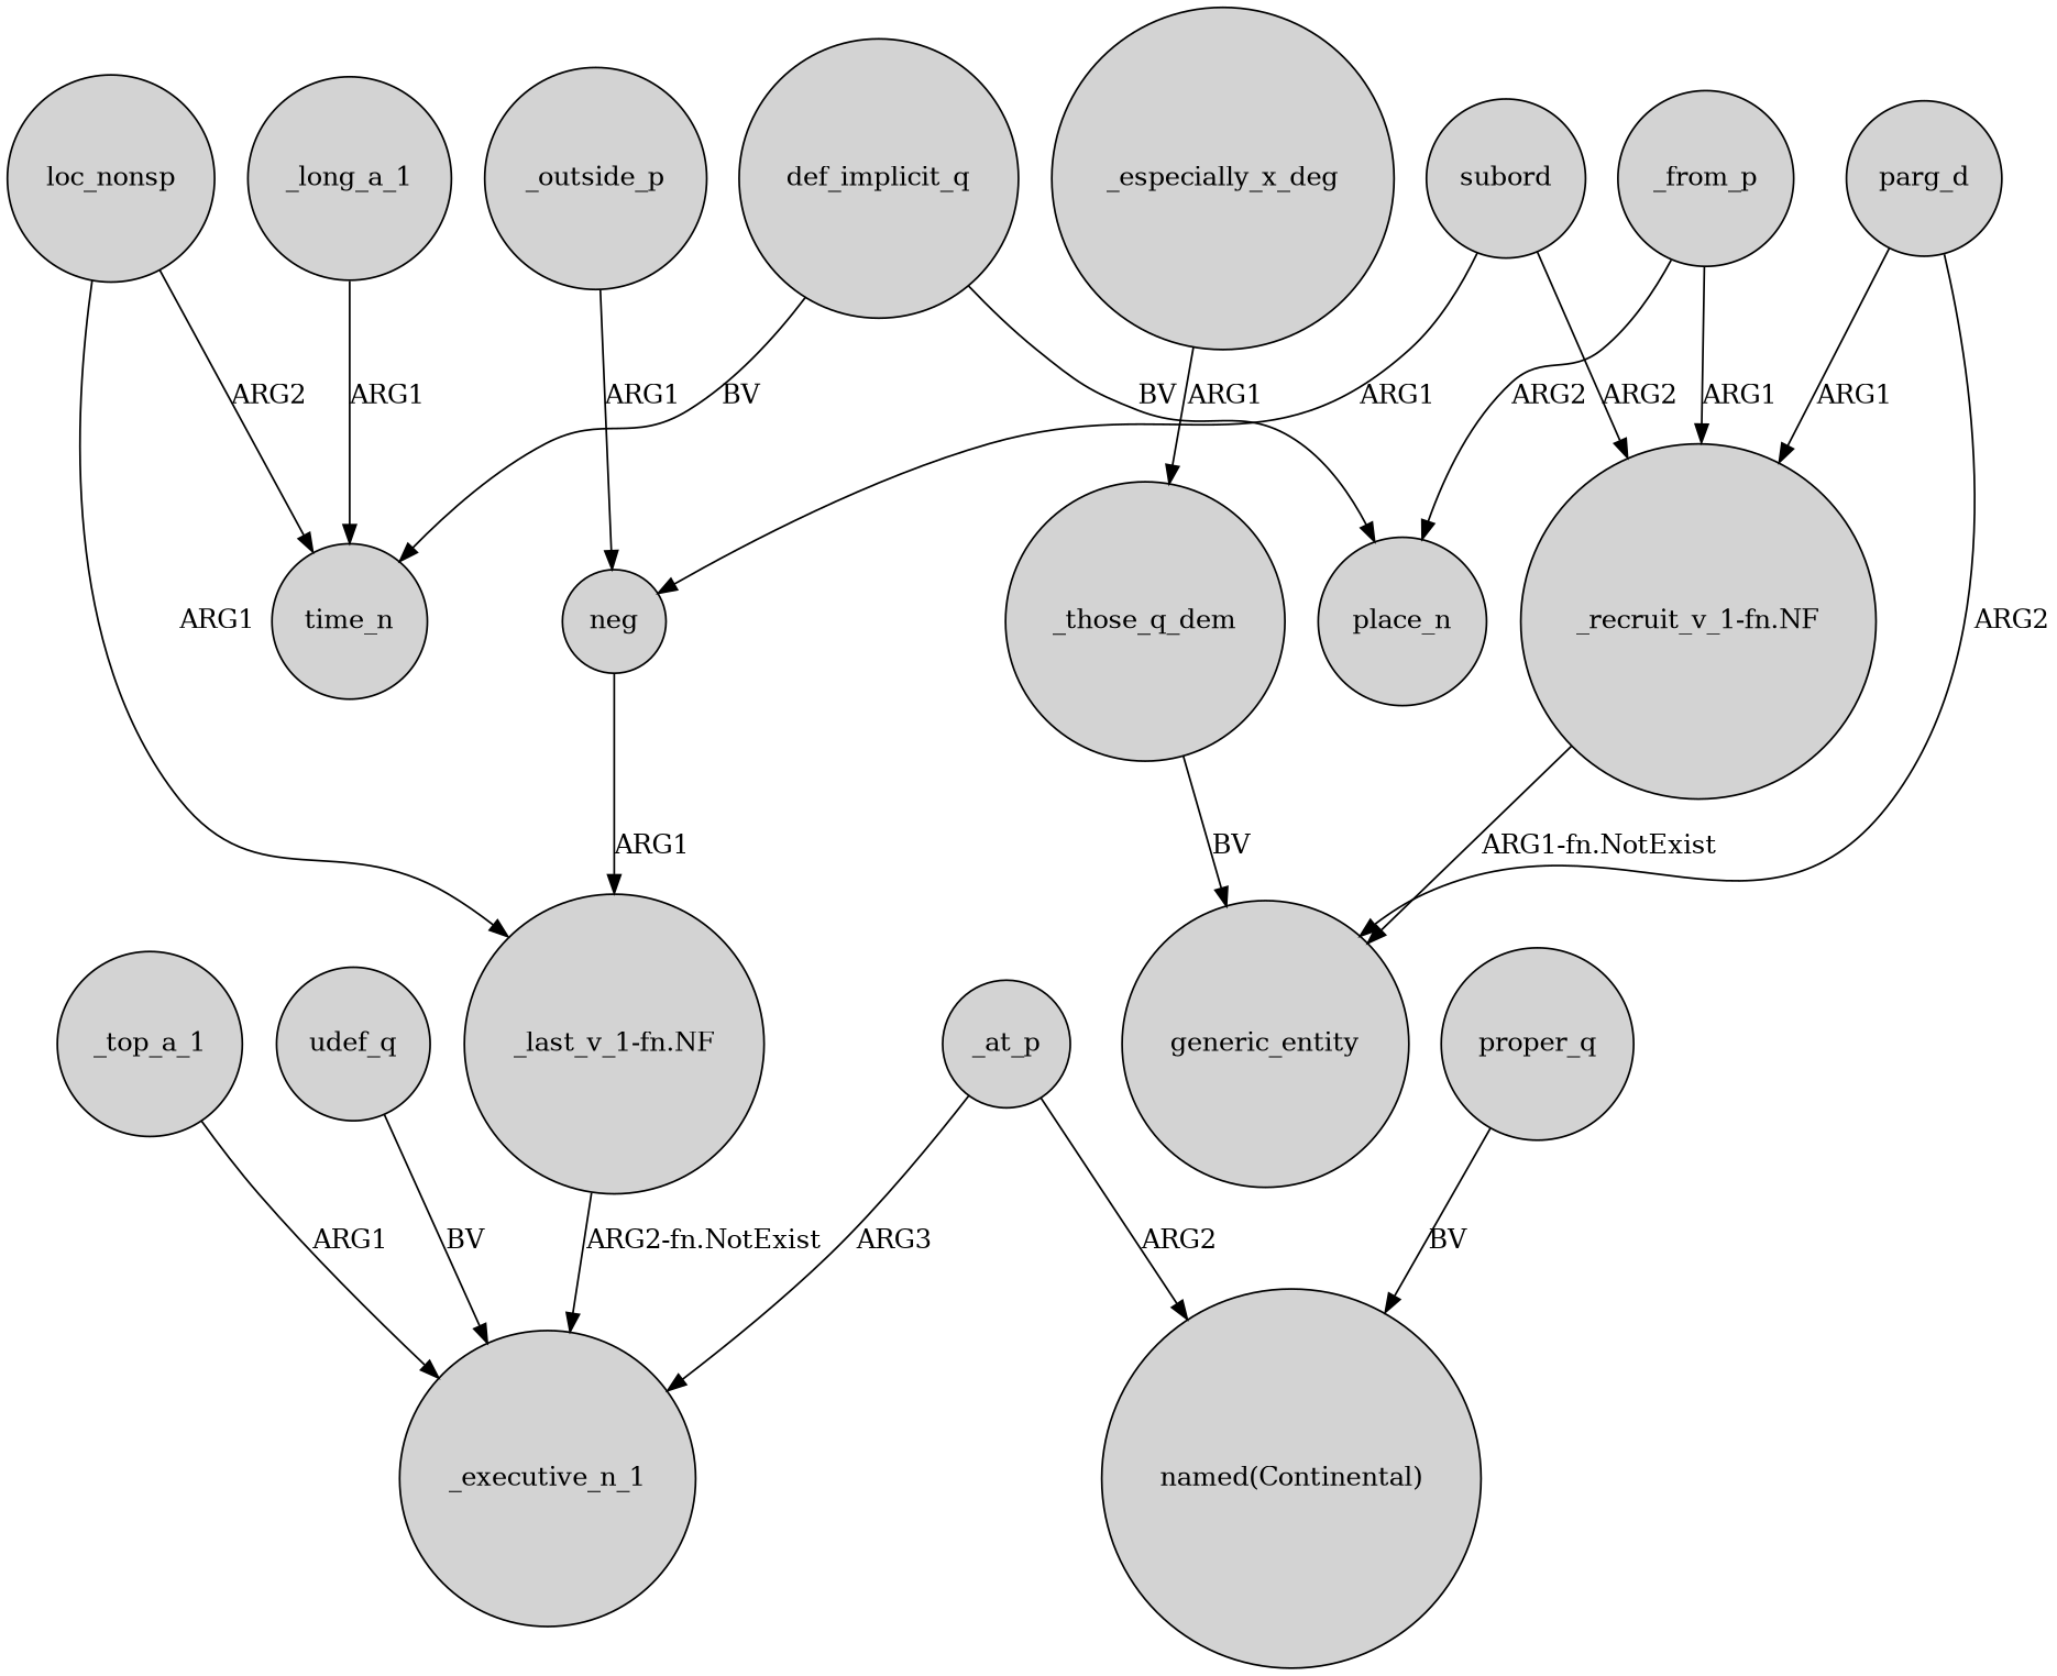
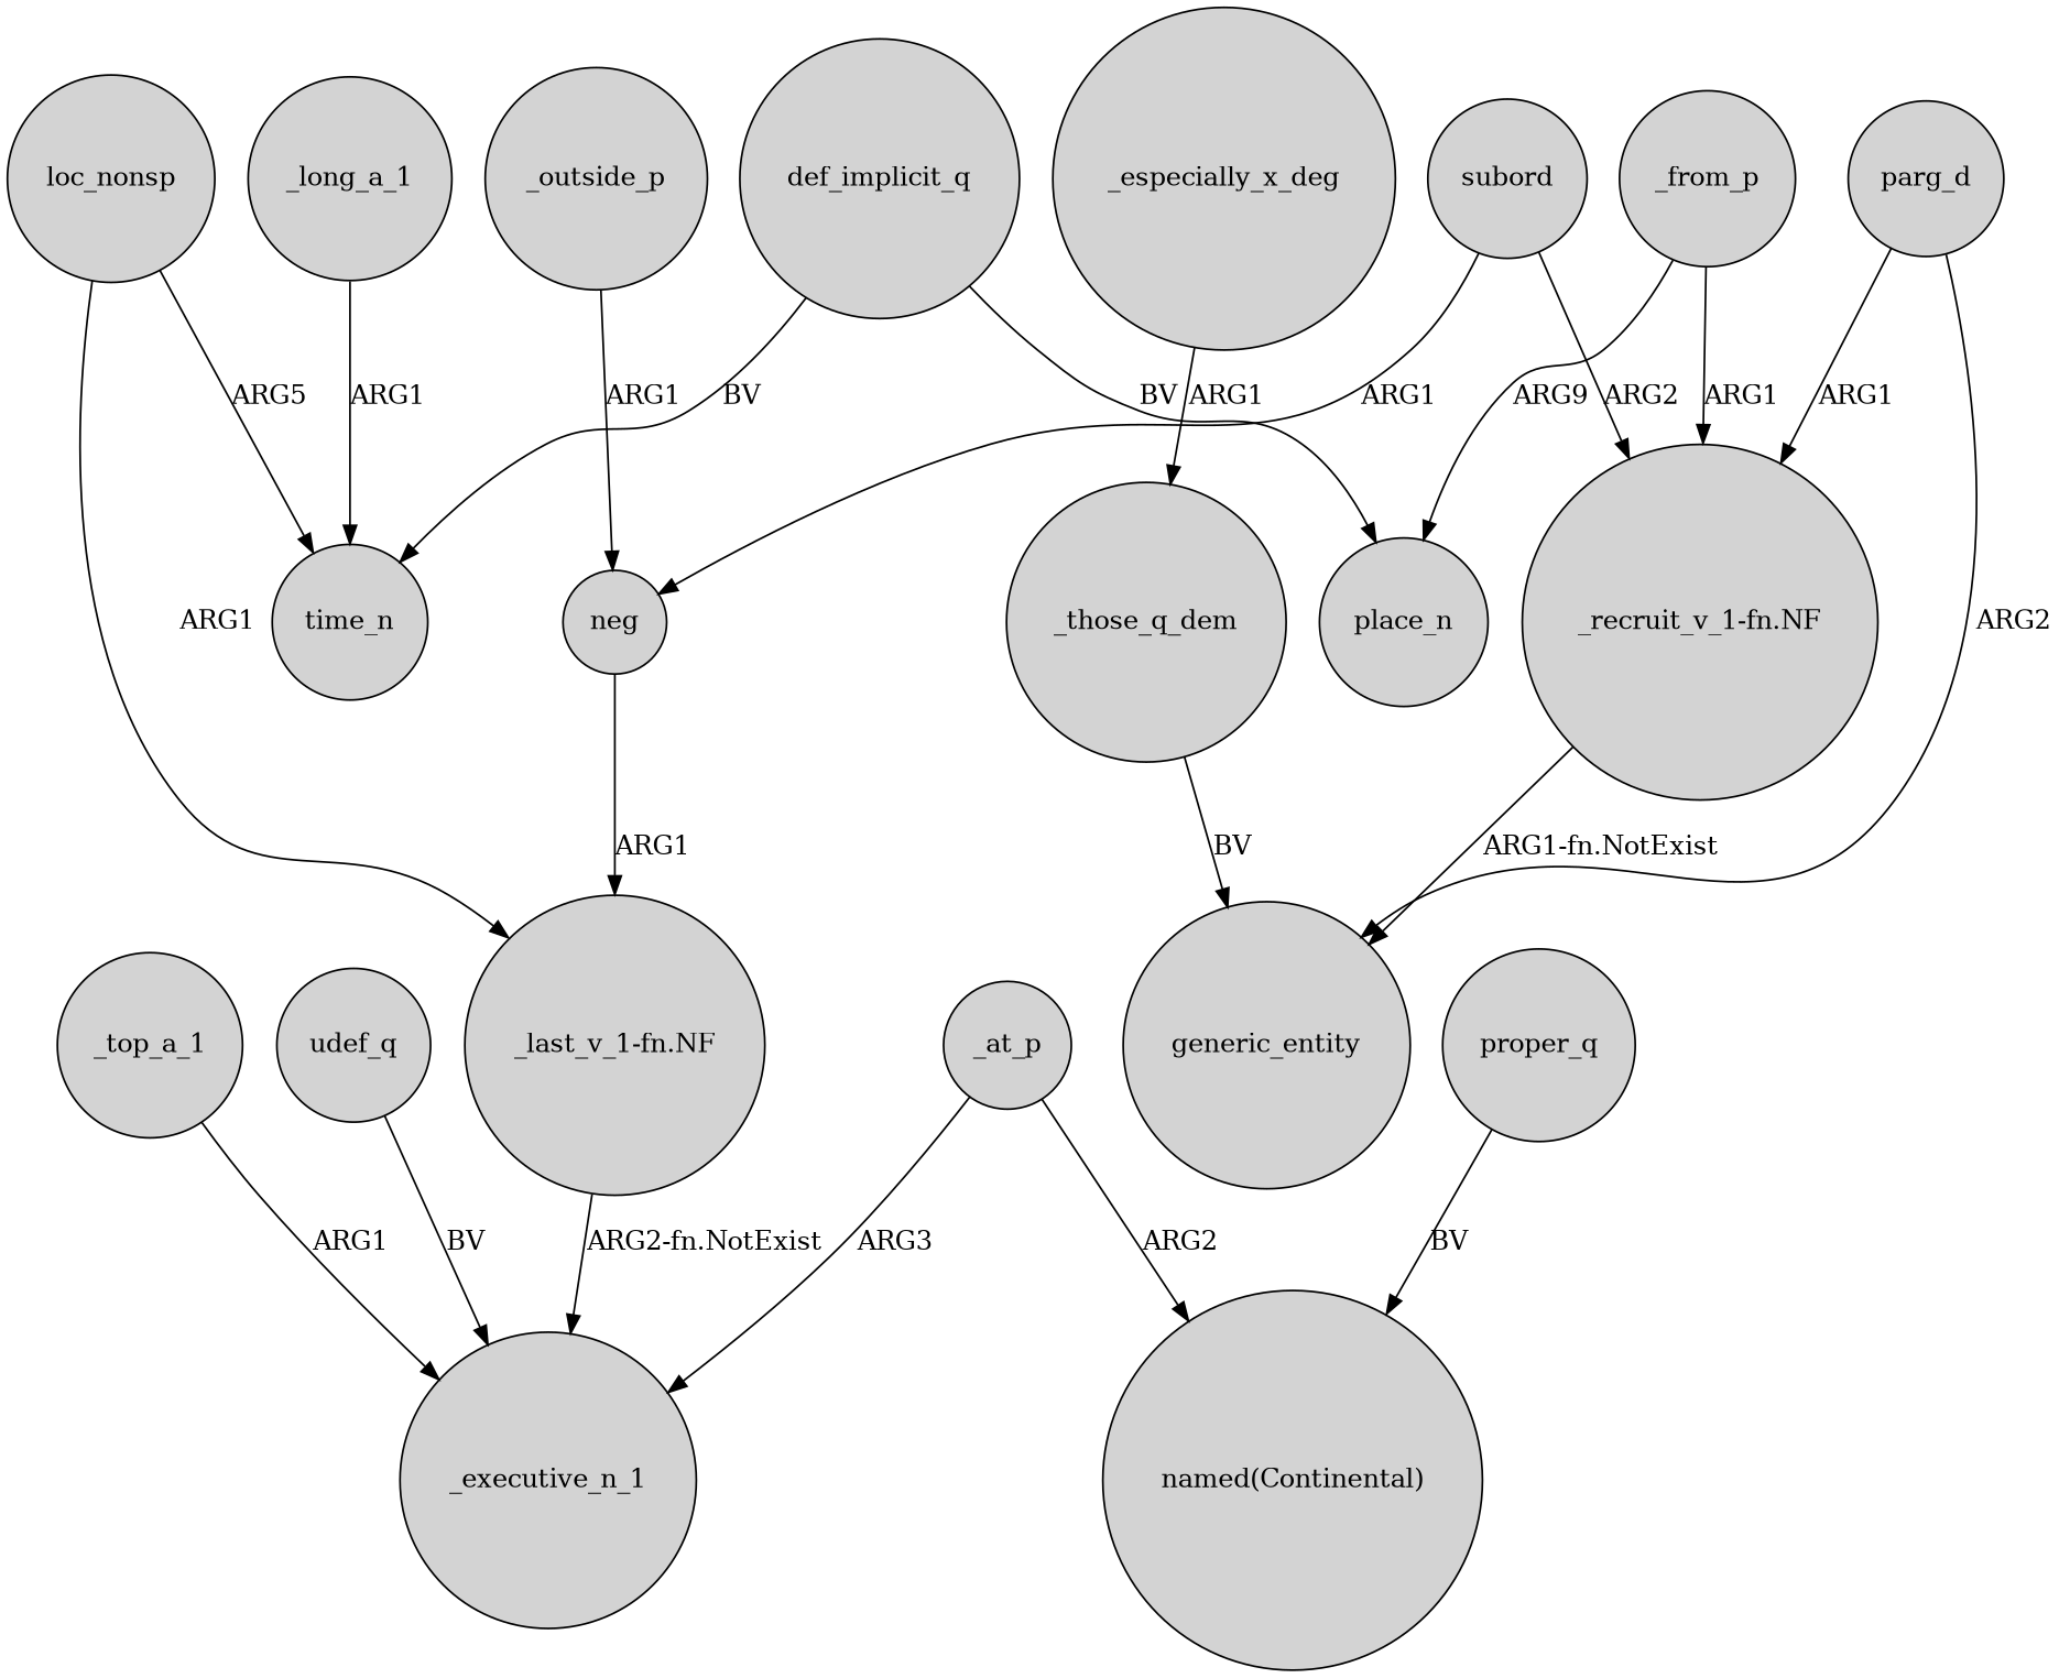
  digraph {
    node [shape=circle style=filled]
    _top_a_1
    _executive_n_1
    udef_q
    loc_nonsp
    "_last_v_1-fn.NF"
    time_n
    _from_p
    "_recruit_v_1-fn.NF"
    place_n
    generic_entity
    parg_d
    neg
    _outside_p
    def_implicit_q
    _at_p
    "named(Continental)"
    subord
    _long_a_1
    proper_q
    _especially_x_deg
    _those_q_dem
    _top_a_1 -> _executive_n_1 [label=ARG1]
    udef_q -> _executive_n_1 [label=BV]
    loc_nonsp -> "_last_v_1-fn.NF" [label=ARG1]
-   loc_nonsp -> time_n [label=ARG2]
+   loc_nonsp -> time_n [label=ARG5]
    "_last_v_1-fn.NF" -> _executive_n_1 [label="ARG2-fn.NotExist"]
    _from_p -> "_recruit_v_1-fn.NF" [label=ARG1]
-   _from_p -> place_n [label=ARG2]
+   _from_p -> place_n [label=ARG9]
    "_recruit_v_1-fn.NF" -> generic_entity [label="ARG1-fn.NotExist"]
    parg_d -> "_recruit_v_1-fn.NF" [label=ARG1]
    parg_d -> generic_entity [label=ARG2]
    neg -> "_last_v_1-fn.NF" [label=ARG1]
    _outside_p -> neg [label=ARG1]
    def_implicit_q -> time_n [label=BV]
    def_implicit_q -> place_n [label=BV]
    _at_p -> _executive_n_1 [label=ARG3]
    _at_p -> "named(Continental)" [label=ARG2]
    subord -> "_recruit_v_1-fn.NF" [label=ARG2]
    subord -> neg [label=ARG1]
    _long_a_1 -> time_n [label=ARG1]
    proper_q -> "named(Continental)" [label=BV]
    _especially_x_deg -> _those_q_dem [label=ARG1]
    _those_q_dem -> generic_entity [label=BV]
  }
